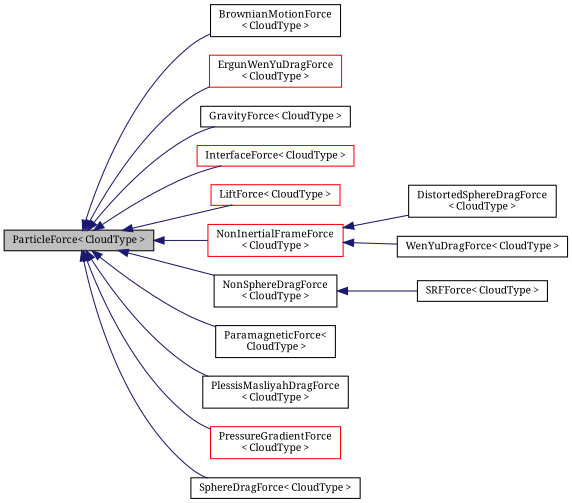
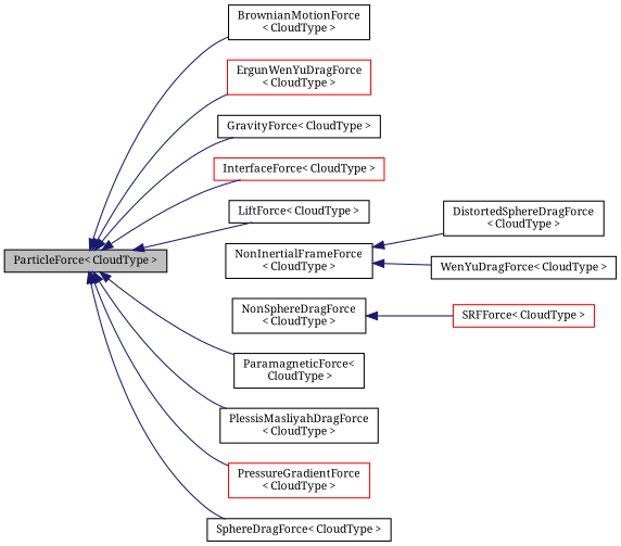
  digraph {
    fontname="Noto Serif"
    rankdir=LR
    node [color=black fontname="Noto Serif" fontsize=10 shape=record]
    edge [color=midnightblue dir=back fontname="Noto Serif" fontsize=10 labelfontname=Helvetica labelfontsize=10 style=solid]
    n1 [fillcolor=grey75 fontcolor=black height=0.2 label="ParticleForce\< CloudType \>" style=filled width=0.4]
    n2 [height=0.2 label="BrownianMotionForce\l\< CloudType \>" width=0.4]
    n3 [color=red height=0.2 label="ErgunWenYuDragForce\l\< CloudType \>" width=0.4]
    n4 [height=0.2 label="GravityForce\< CloudType \>" width=0.4]
    n5 [color=red height=0.2 label="InterfaceForce\< CloudType \>" width=0.4]
-   n6 [color=red height=0.2 label="LiftForce\< CloudType \>" width=0.4]
-   n7 [color=red height=0.2 label="NonInertialFrameForce\l\< CloudType \>" width=0.4]
+   n6 [height=0.2 label="LiftForce\< CloudType \>" width=0.4]
+   n7 [height=0.2 label="NonInertialFrameForce\l\< CloudType \>" width=0.4]
    n8 [height=0.2 label="NonSphereDragForce\l\< CloudType \>" width=0.4]
    n9 [height=0.2 label="ParamagneticForce\<\l CloudType \>" width=0.4]
    n10 [height=0.2 label="PlessisMasliyahDragForce\l\< CloudType \>" width=0.4]
    n11 [color=red height=0.2 label="PressureGradientForce\l\< CloudType \>" width=0.4]
    n12 [height=0.2 label="SphereDragForce\< CloudType \>" width=0.4]
    n13 [height=0.2 label="DistortedSphereDragForce\l\< CloudType \>" width=0.4]
    n14 [height=0.2 label="WenYuDragForce\< CloudType \>" width=0.4]
-   n15 [height=0.2 label="SRFForce\< CloudType \>" width=0.4]
+   n15 [color=red height=0.2 label="SRFForce\< CloudType \>" width=0.4]
    n1 -> n2
    n1 -> n3
    n1 -> n4
    n1 -> n5
    n1 -> n6
-   n1 -> n7
-   n1 -> n8
    n1 -> n9
    n1 -> n10
    n1 -> n11
    n1 -> n12
    n7 -> n13
    n7 -> n14
    n8 -> n15
  }
